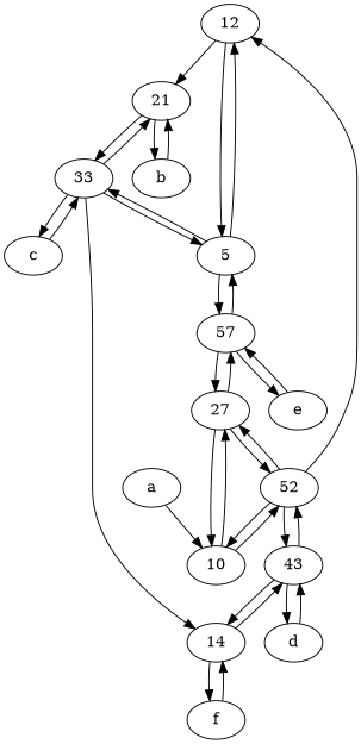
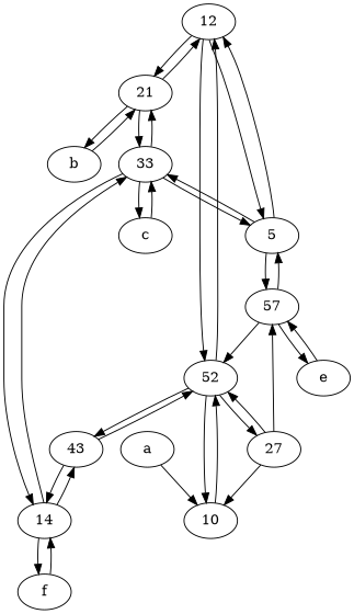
  digraph {
    n1 [label=12]
    21
    b
    n4 [label=33]
    52
    5
    14
    c
    a
    10
    27
    43
    57
    f
-   d
    e
    n1 -> 21
+   n1 -> 52
    n1 -> 5
+   21 -> n1
    21 -> b
    21 -> n4
    b -> 21
    n4 -> 21
    n4 -> 5
    n4 -> 14
    n4 -> c
    52 -> n1
    52 -> 10
    52 -> 27
    52 -> 43
    5 -> n1
    5 -> n4
    5 -> 57
+   14 -> n4
    14 -> 43
    14 -> f
    c -> n4
    a -> 10
    10 -> 52
-   10 -> 27
    27 -> 52
    27 -> 10
    27 -> 57
    43 -> 52
    43 -> 14
-   43 -> d
    57 -> 5
-   57 -> 27
+   57 -> 52
    57 -> e
    f -> 14
-   d -> 43
    e -> 57
  }
